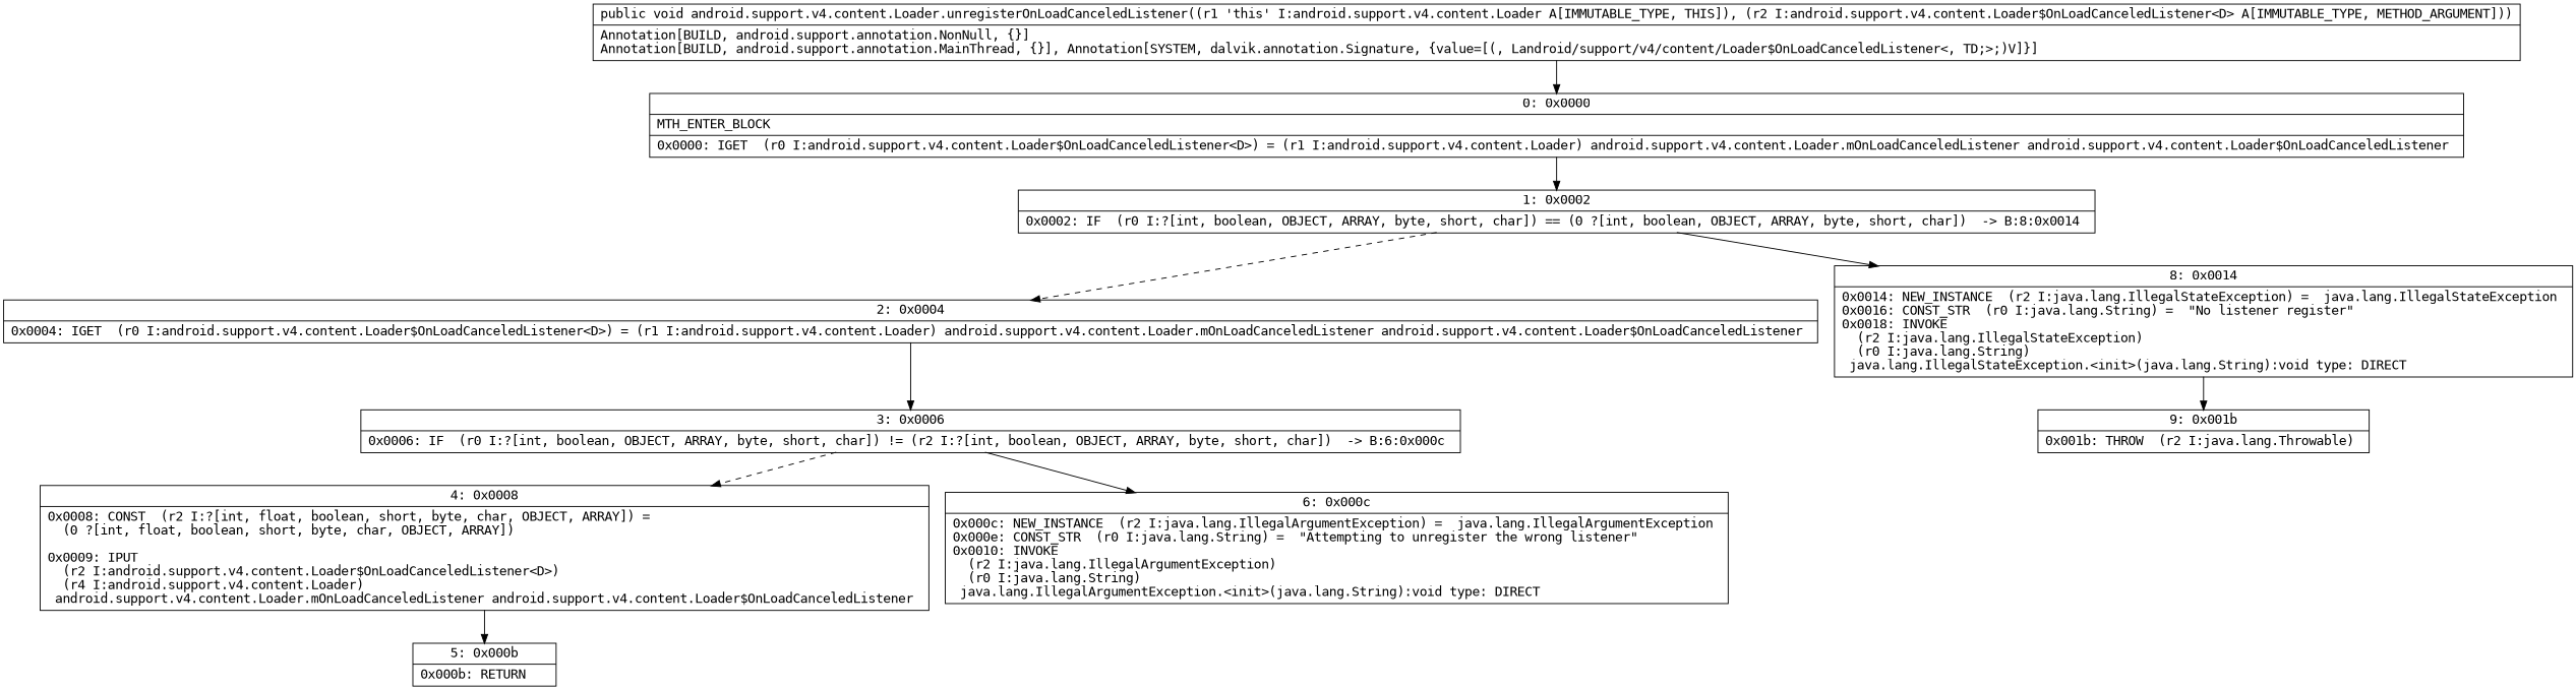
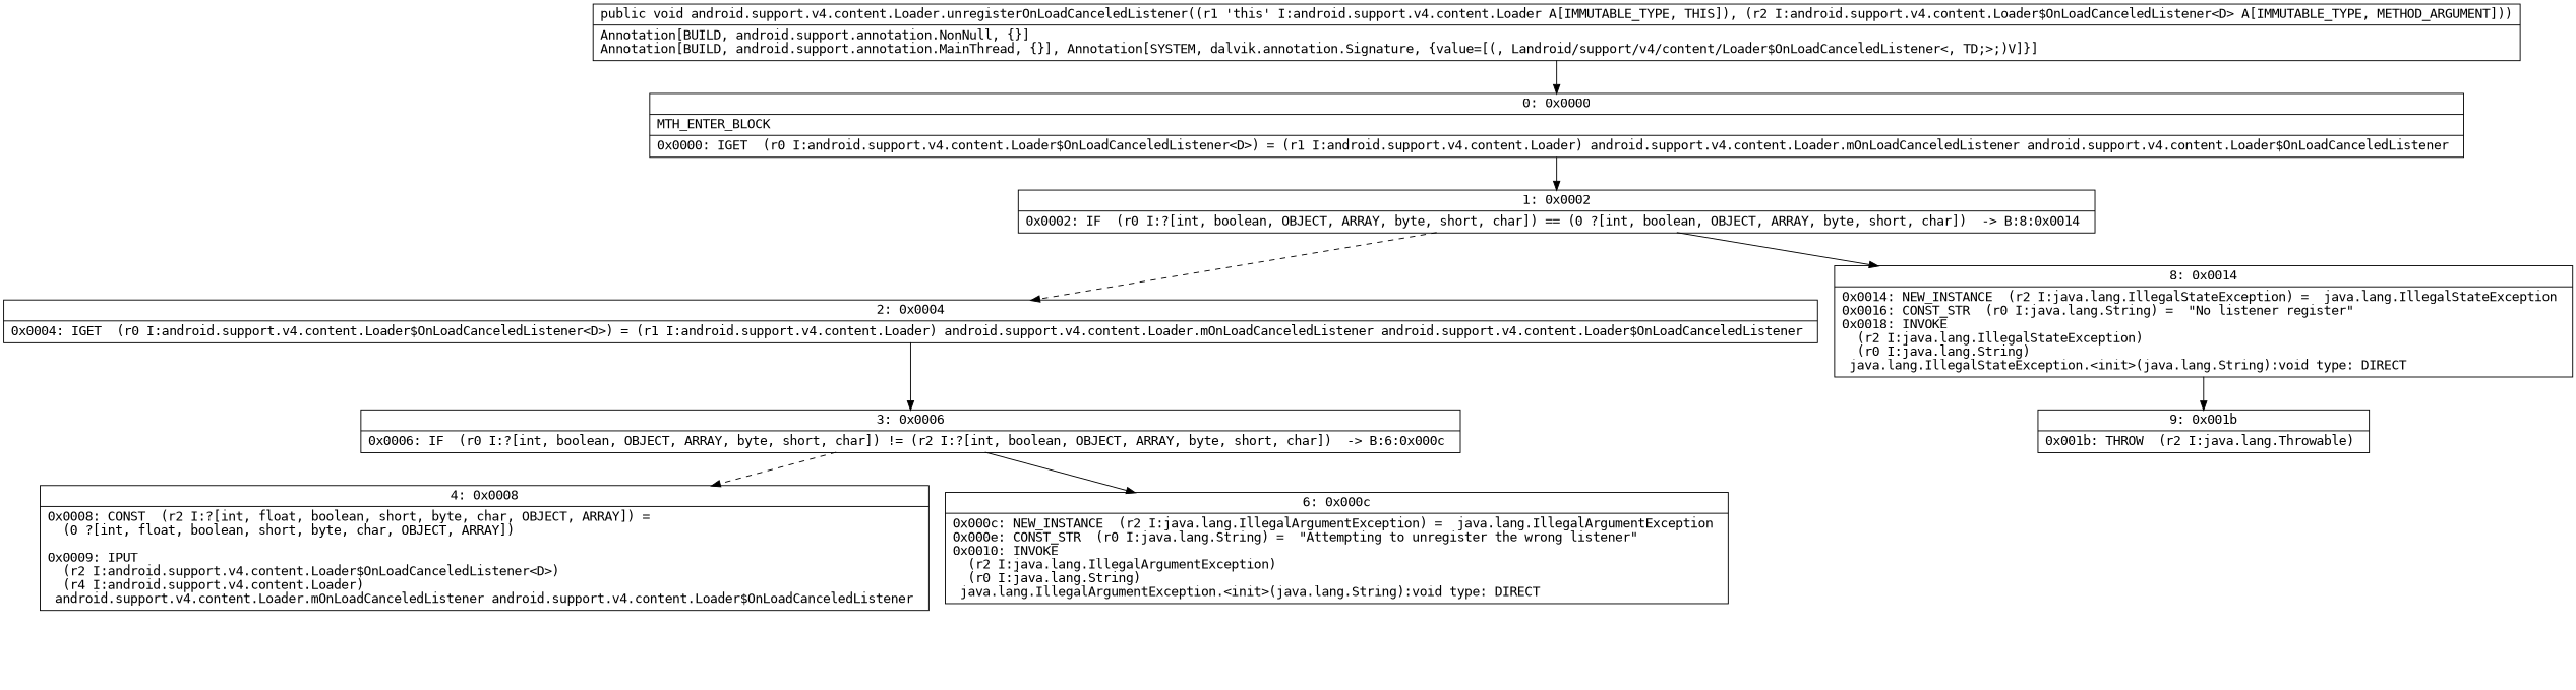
  digraph {
    fontname="DejaVu Sans Mono"
    node [fontname="DejaVu Sans Mono" shape=record]
    edge [fontname="DejaVu Sans Mono"]
    n1 [label="{0\:\ 0x0000|MTH_ENTER_BLOCK\l|0x0000: IGET  (r0 I:android.support.v4.content.Loader$OnLoadCanceledListener\<D\>) = (r1 I:android.support.v4.content.Loader) android.support.v4.content.Loader.mOnLoadCanceledListener android.support.v4.content.Loader$OnLoadCanceledListener \l}"]
    n2 [label="{1\:\ 0x0002|0x0002: IF  (r0 I:?[int, boolean, OBJECT, ARRAY, byte, short, char]) == (0 ?[int, boolean, OBJECT, ARRAY, byte, short, char])  \-\> B:8:0x0014 \l}"]
    n3 [label="{2\:\ 0x0004|0x0004: IGET  (r0 I:android.support.v4.content.Loader$OnLoadCanceledListener\<D\>) = (r1 I:android.support.v4.content.Loader) android.support.v4.content.Loader.mOnLoadCanceledListener android.support.v4.content.Loader$OnLoadCanceledListener \l}"]
    n4 [label="{8\:\ 0x0014|0x0014: NEW_INSTANCE  (r2 I:java.lang.IllegalStateException) =  java.lang.IllegalStateException \l0x0016: CONST_STR  (r0 I:java.lang.String) =  \"No listener register\" \l0x0018: INVOKE  \l  (r2 I:java.lang.IllegalStateException)\l  (r0 I:java.lang.String)\l java.lang.IllegalStateException.\<init\>(java.lang.String):void type: DIRECT \l}"]
    n5 [label="{3\:\ 0x0006|0x0006: IF  (r0 I:?[int, boolean, OBJECT, ARRAY, byte, short, char]) != (r2 I:?[int, boolean, OBJECT, ARRAY, byte, short, char])  \-\> B:6:0x000c \l}"]
    n6 [label="{9\:\ 0x001b|0x001b: THROW  (r2 I:java.lang.Throwable) \l}"]
    n7 [label="{4\:\ 0x0008|0x0008: CONST  (r2 I:?[int, float, boolean, short, byte, char, OBJECT, ARRAY]) = \l  (0 ?[int, float, boolean, short, byte, char, OBJECT, ARRAY])\l \l0x0009: IPUT  \l  (r2 I:android.support.v4.content.Loader$OnLoadCanceledListener\<D\>)\l  (r4 I:android.support.v4.content.Loader)\l android.support.v4.content.Loader.mOnLoadCanceledListener android.support.v4.content.Loader$OnLoadCanceledListener \l}"]
    n8 [label="{6\:\ 0x000c|0x000c: NEW_INSTANCE  (r2 I:java.lang.IllegalArgumentException) =  java.lang.IllegalArgumentException \l0x000e: CONST_STR  (r0 I:java.lang.String) =  \"Attempting to unregister the wrong listener\" \l0x0010: INVOKE  \l  (r2 I:java.lang.IllegalArgumentException)\l  (r0 I:java.lang.String)\l java.lang.IllegalArgumentException.\<init\>(java.lang.String):void type: DIRECT \l}"]
-   n9 [label="{5\:\ 0x000b|0x000b: RETURN   \l}"]
    n10 [label="{public void android.support.v4.content.Loader.unregisterOnLoadCanceledListener((r1 'this' I:android.support.v4.content.Loader A[IMMUTABLE_TYPE, THIS]), (r2 I:android.support.v4.content.Loader$OnLoadCanceledListener\<D\> A[IMMUTABLE_TYPE, METHOD_ARGUMENT]))  | Annotation[BUILD, android.support.annotation.NonNull, \{\}]\lAnnotation[BUILD, android.support.annotation.MainThread, \{\}], Annotation[SYSTEM, dalvik.annotation.Signature, \{value=[(, Landroid\/support\/v4\/content\/Loader$OnLoadCanceledListener\<, TD;\>;)V]\}]\l}"]
    n1 -> n2
    n2 -> n3 [style=dashed]
    n2 -> n4
    n3 -> n5
    n4 -> n6
    n5 -> n7 [style=dashed]
    n5 -> n8
-   n7 -> n9
    n10 -> n1
  }
